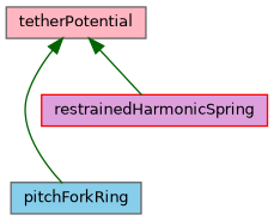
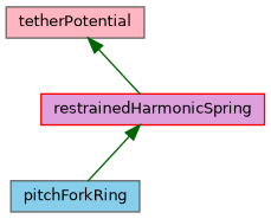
  digraph {
    node [color=gray40 fontname=Helvetica fontsize=10 shape=record style=filled]
    edge [color=darkgreen dir=back fontname=Helvetica fontsize=10 labelfontname=Helvetica labelfontsize=10 style=solid]
    n1 [fillcolor=lightpink fontcolor=black height=0.2 label=tetherPotential width=0.4]
    n2 [fillcolor=skyblue height=0.2 label=pitchForkRing width=0.4]
    n3 [color=red fillcolor=plum height=0.2 label=restrainedHarmonicSpring width=0.4]
-   n1 -> n2
+   n3 -> n2
    n1 -> n3
  }
